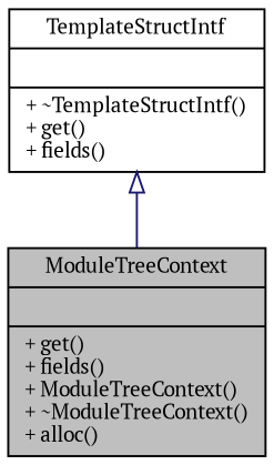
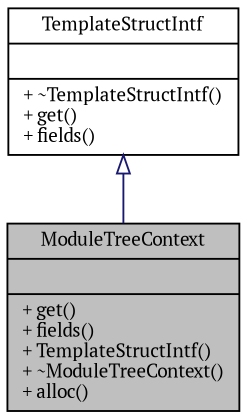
  digraph {
    fontname="PT Serif"
    node [color=black fontname="PT Serif" fontsize=10 shape=record style=filled]
-   n1 [fillcolor=grey75 fontcolor=black height=0.2 label="{ModuleTreeContext\n||+ get()\l+ fields()\l+ ModuleTreeContext()\l+ ~ModuleTreeContext()\l+ alloc()\l}" width=0.4]
+   n1 [fillcolor=grey75 fontcolor=black height=0.2 label="{ModuleTreeContext\n||+ get()\l+ fields()\l+ TemplateStructIntf()\l+ ~ModuleTreeContext()\l+ alloc()\l}" width=0.4]
    n2 [fillcolor=white height=0.2 label="{TemplateStructIntf\n||+ ~TemplateStructIntf()\l+ get()\l+ fields()\l}" width=0.4]
    n2 -> n1 [arrowtail=onormal color=midnightblue dir=back fontname="PT Serif" fontsize=10 labelfontname=Helvetica labelfontsize=10 style=solid]
  }
